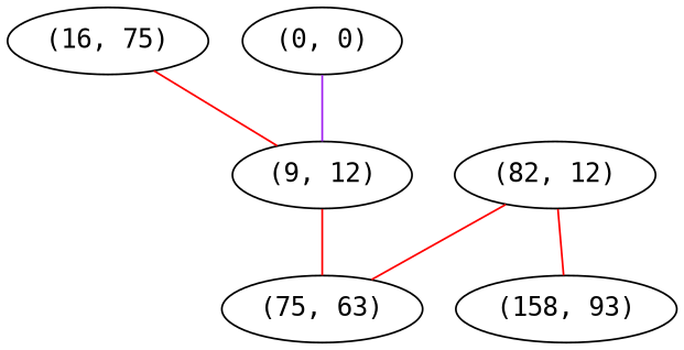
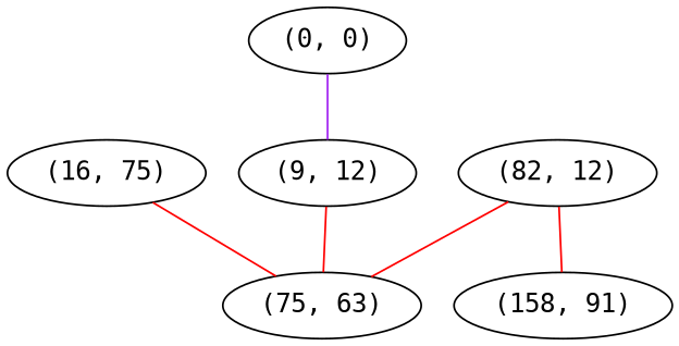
  graph {
    fontname="DejaVu Sans Mono"
    node [fontname="DejaVu Sans Mono"]
    edge [color=red fontname="DejaVu Sans Mono" weight=1]
    n1 [label="(82, 12)"]
    n2 [label="(75, 63)"]
-   "(158, 93)"
+   "(158, 93)" [label="(158, 91)"]
    "(16, 75)"
    "(0, 0)"
    "(9, 12)"
    n1 -- n2
    n1 -- "(158, 93)"
-   "(16, 75)" -- "(9, 12)"
+   "(16, 75)" -- n2
    "(0, 0)" -- "(9, 12)" [color=purple weight=4]
    "(9, 12)" -- n2
  }
